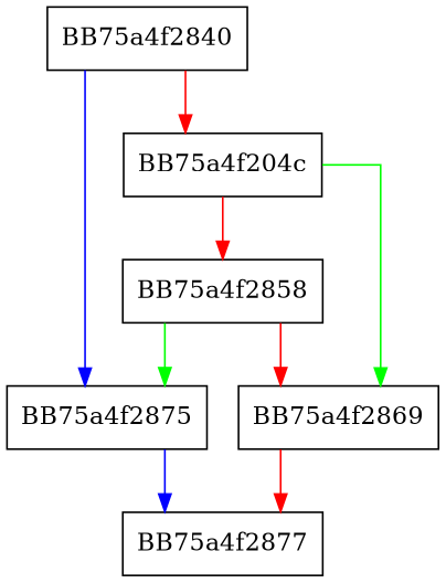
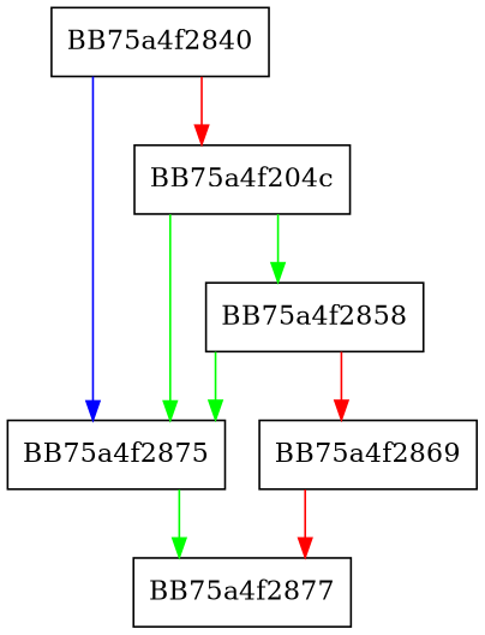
  digraph {
    splines=ortho
    node [shape=box]
    edge [color=red]
    BB75a4f2840
    BB75a4f2875
    n3 [label=BB75a4f204c]
    BB75a4f2877
    BB75a4f2858
    BB75a4f2869
    BB75a4f2840 -> BB75a4f2875 [color=blue]
    BB75a4f2840 -> n3
-   BB75a4f2875 -> BB75a4f2877 [color=blue]
-   n3 -> BB75a4f2869 [color=green]
-   n3 -> BB75a4f2858
+   BB75a4f2875 -> BB75a4f2877 [color=green]
+   n3 -> BB75a4f2875 [color=green]
+   n3 -> BB75a4f2858 [color=green]
    BB75a4f2858 -> BB75a4f2875 [color=green]
    BB75a4f2858 -> BB75a4f2869
    BB75a4f2869 -> BB75a4f2877
  }
